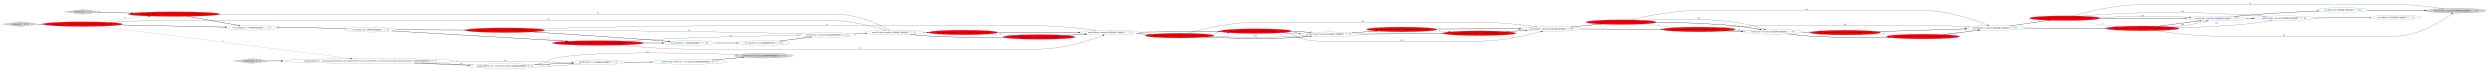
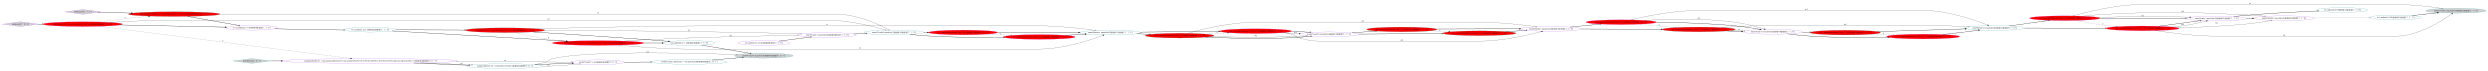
  digraph {
    fontname=Ubuntu
    rankdir=LR
    node [color=purple fillcolor=white fontname=Ubuntu shape=ellipse style=filled]
    edge [arrowhead=odot fontname=Ubuntu style=bold]
    n1 [fillcolor=lightgray label="testEquals['0', '1', '0']" shape=diamond]
    n2 [color=teal fillcolor=red label="MatrixSeries<String> m1 = new MatrixSeries<>(\"Test\",8,3)@@@3@@@['0', '1', '0']"]
    n3 [label="m1.update(0,0,11.0)@@@4@@@['1', '1', '0']"]
    n4 [color=teal label="assertTrue(m2.equals(m1))@@@10@@@['1', '1', '0']"]
    n5 [color=teal fillcolor=red label="m1 = new MatrixSeries<>(\"Test 2\",10,3)@@@15@@@['0', '1', '0']"]
    n6 [label="assertFalse(m1.equals(m2))@@@16@@@['1', '1', '0']"]
    n7 [fillcolor=red label="m2 = new MatrixSeries(\"Test 2\",10,3)@@@17@@@['1', '0', '0']"]
    n8 [color=teal fillcolor=red label="m2 = new MatrixSeries<>(\"Test 2\",10,3)@@@17@@@['0', '1', '0']"]
    n9 [fillcolor=red label="m2 = new MatrixSeries<>(\"Test 2\",10,5)@@@21@@@['0', '1', '0']"]
    n10 [color=teal fillcolor=lightgray label="assertTrue(m1.equals(m2))@@@26@@@['1', '1', '0']"]
    n11 [label="assertTrue(m1.equals(m2))@@@22@@@['1', '1', '0']"]
    n12 [label="assertFalse(m1.equals(m2))@@@24@@@['1', '1', '0']"]
    n13 [color=teal label="m1.update(0,0,99)@@@23@@@['1', '1', '0']"]
    n14 [color=teal label="m2.update(0,0,99)@@@25@@@['1', '1', '0']"]
    n15 [color=teal label="CategoryMarker m2 = CloneUtils.clone(m1)@@@4@@@['0', '0', '1']"]
    n16 [color=teal fillcolor=lightgray label="assertTrue(m1.equals(m2))@@@7@@@['0', '0', '1']"]
    n17 [label="assertTrue(m1 != m2)@@@5@@@['0', '0', '1']"]
    n18 [color=teal label="assertTrue(m1.getClass() == m2.getClass())@@@6@@@['0', '0', '1']"]
    n19 [fillcolor=red label="m1 = new MatrixSeries<>(\"Test 2\",8,3)@@@11@@@['0', '1', '0']"]
    n20 [color=teal label="assertFalse(m1.equals(m2))@@@12@@@['1', '1', '0']"]
    n21 [color=teal fillcolor=red label="m2 = new MatrixSeries(\"Test 2\",8,3)@@@13@@@['1', '0', '0']"]
    n22 [fillcolor=red label="m2 = new MatrixSeries<>(\"Test 2\",8,3)@@@13@@@['0', '1', '0']"]
    n23 [fillcolor=red label="MatrixSeries<String> m2 = new MatrixSeries<>(\"Test\",8,3)@@@6@@@['0', '1', '0']"]
    n24 [color=teal label="m2.update(0,0,11.0)@@@7@@@['1', '1', '0']"]
    n25 [label="assertTrue(m1.equals(m2))@@@9@@@['1', '1', '0']"]
    n26 [label="m2.update(7,2,22.0)@@@8@@@['1', '1', '0']"]
    n27 [color=teal label="m1.update(7,2,22.0)@@@5@@@['1', '1', '0']"]
    n28 [fillcolor=red label="m1 = new MatrixSeries(\"Test 2\",8,3)@@@11@@@['1', '0', '0']"]
    n29 [color=teal label="assertFalse(m1.equals(m2))@@@20@@@['1', '1', '0']"]
    n30 [fillcolor=red label="m2 = new MatrixSeries(\"Test 2\",10,5)@@@21@@@['1', '0', '0']"]
    n31 [label="assertTrue(m1.equals(m2))@@@18@@@['1', '1', '0']"]
    n32 [color=teal fillcolor=lightgray label="testCloning['0', '0', '1']" shape=diamond]
    n33 [label="CategoryMarker m1 = new CategoryMarker(\"A\",new GradientPaint(1.0f,2.0f,Color.WHITE,3.0f,4.0f,Color.YELLOW),new BasicStroke(1.1f))@@@3@@@['0', '0', '1']"]
    n34 [fillcolor=red label="MatrixSeries m1 = new MatrixSeries(\"Test\",8,3)@@@3@@@['1', '0', '0']"]
    n35 [color=teal fillcolor=red label="m1 = new MatrixSeries(\"Test 2\",10,5)@@@19@@@['1', '0', '0']"]
    n36 [fillcolor=red label="m1 = new MatrixSeries<>(\"Test 2\",10,5)@@@19@@@['0', '1', '0']"]
    n37 [fillcolor=lightgray label="testEquals['1', '0', '0']" shape=diamond]
    n38 [label="assertTrue(m1.equals(m2))@@@14@@@['1', '1', '0']"]
    n39 [color=teal fillcolor=red label="MatrixSeries m2 = new MatrixSeries(\"Test\",8,3)@@@6@@@['1', '0', '0']"]
    n40 [color=teal fillcolor=red label="m1 = new MatrixSeries(\"Test 2\",10,3)@@@15@@@['1', '0', '0']"]
    n1 -> n2 [arrowhead=normal]
    n2 -> n3
    n2 -> n4 [label=m1 style=solid]
-   n27 -> n3
+   n3 -> n27
    n4 -> n19
    n4 -> n28 [arrowhead=normal]
    n5 -> n6
    n6 -> n7
    n6 -> n8 [arrowhead=normal]
    n7 -> n8 [label=0 style=dashed]
    n7 -> n29 [arrowhead=normal label=m2 style=solid]
    n7 -> n31 [arrowhead=normal]
    n7 -> n31 [arrowhead=normal label=m2 style=solid]
    n8 -> n29 [label=m2 style=solid]
    n8 -> n31 [label=m2 style=solid]
    n8 -> n31 [arrowhead=normal]
    n9 -> n10 [arrowhead=normal label=m2 style=solid]
    n9 -> n11 [arrowhead=normal label=m2 style=solid]
    n9 -> n11
    n9 -> n12 [label=m2 style=solid]
    n11 -> n12 [arrowhead=normal]
    n11 -> n13
-   n12 -> n14
-   n13 -> n10 [arrowhead=normal]
+   n12 -> n14 [style=dashed]
+   n14 -> n10 [arrowhead=normal]
    n15 -> n16 [label=m2 style=solid]
    n15 -> n17 [label=m2 style=solid]
    n15 -> n17 [arrowhead=normal]
    n17 -> n18
    n18 -> n16
    n19 -> n20 [arrowhead=normal]
    n20 -> n21
    n20 -> n22 [arrowhead=normal]
    n21 -> n6 [label=m2 style=solid]
    n21 -> n22 [arrowhead=normal label=0 style=dashed]
    n21 -> n38 [label=m2 style=solid]
    n21 -> n38
    n22 -> n6 [arrowhead=normal label=m2 style=solid]
    n22 -> n38 [arrowhead=normal label=m2 style=solid]
    n22 -> n38
    n23 -> n20 [arrowhead=normal label=m2 style=solid]
    n23 -> n24 [arrowhead=normal]
    n23 -> n25 [label=m2 style=solid]
-   n24 -> n26
+   n24 -> n16
    n25 -> n4
    n26 -> n25
    n27 -> n23 [arrowhead=normal]
    n27 -> n39
    n28 -> n19 [label=0 style=dashed]
    n28 -> n20 [arrowhead=normal]
    n29 -> n9
    n29 -> n30
    n30 -> n9 [label=0 style=dashed]
    n30 -> n10 [label=m2 style=solid]
    n30 -> n11 [arrowhead=normal label=m2 style=solid]
    n30 -> n11
    n30 -> n12 [label=m2 style=solid]
    n31 -> n35
    n31 -> n36
    n32 -> n33 [arrowhead=normal]
    n33 -> n15 [label=m1 style=solid]
    n33 -> n15
    n33 -> n17 [label=m1 style=solid]
    n34 -> n2 [arrowhead=normal label=0 style=dashed]
    n34 -> n3 [arrowhead=normal]
    n34 -> n4 [label=m1 style=solid]
    n34 -> n33 [arrowhead=normal label=0 style=dashed]
    n35 -> n29 [arrowhead=normal]
    n35 -> n36 [label=0 style=dashed]
    n36 -> n29 [arrowhead=normal]
    n37 -> n34
    n38 -> n5
    n38 -> n40
    n39 -> n20 [label=m2 style=solid]
    n39 -> n23 [label=0 style=dashed]
    n39 -> n24 [arrowhead=normal]
    n39 -> n25 [label=m2 style=solid]
    n40 -> n5 [arrowhead=normal label=0 style=dashed]
    n40 -> n6 [arrowhead=normal]
  }
